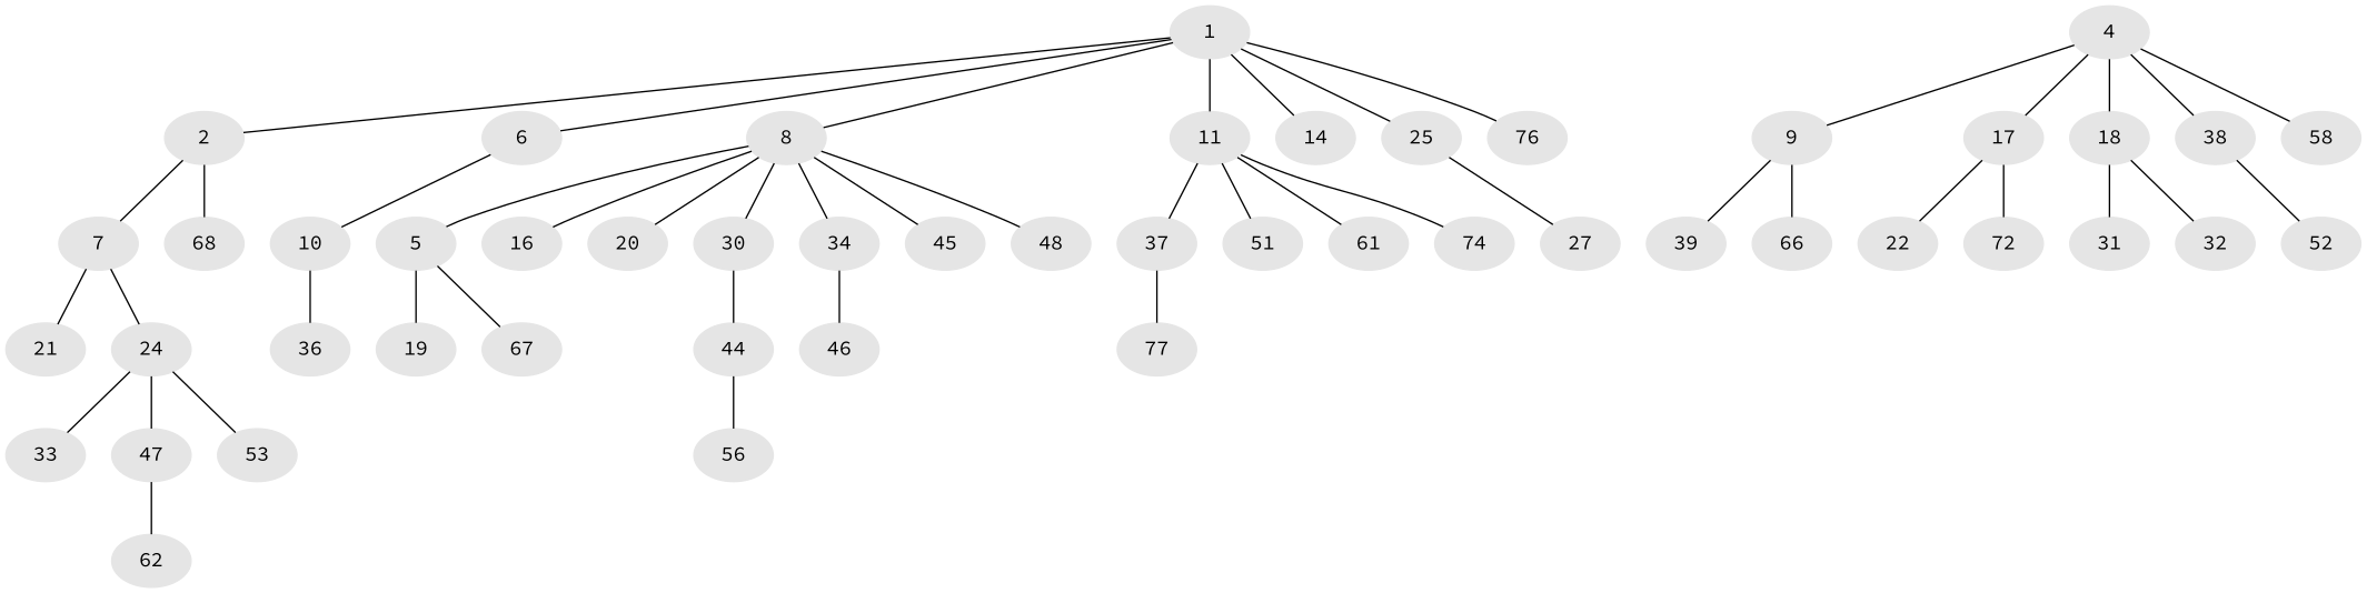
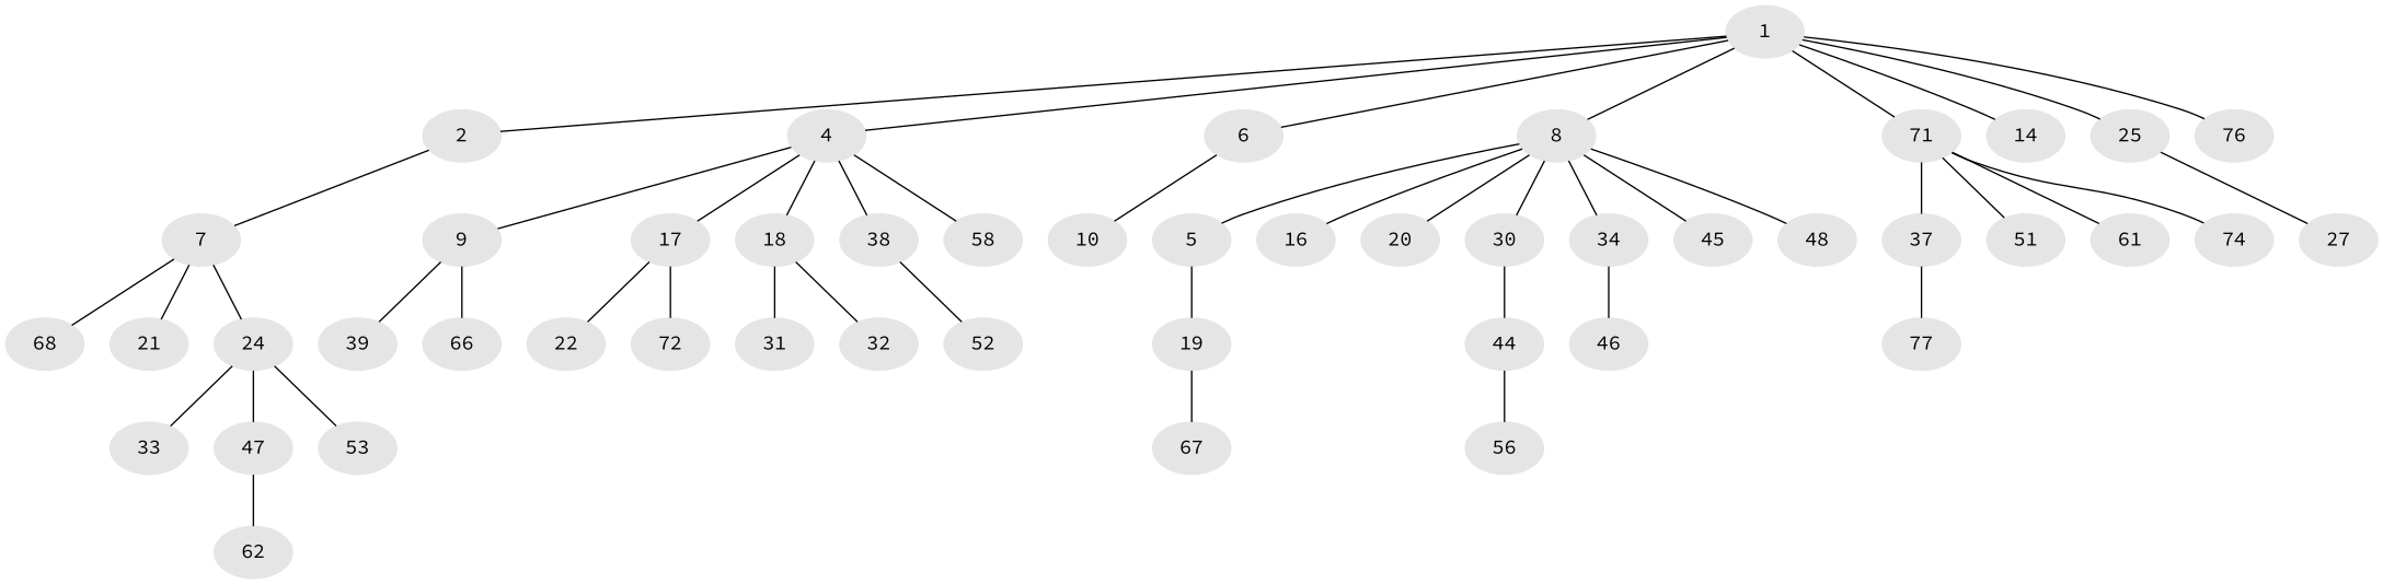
  graph {
    fontname="Source Code Pro"
    node [color=gray90 fontname="Source Code Pro" style=filled]
    edge [fontname="Source Code Pro"]
    1 [super="+3"]
    2 [super="+35"]
    4 [super="+13"]
    6
    8 [super="+12"]
-   11 [super="+23"]
+   11 [super="+23" label=71]
    14 [super="+54"]
    25 [super="+75"]
    76
    7 [super="+15"]
    68
    9 [super="+26"]
    17 [super="+40"]
    18 [super="+79"]
    38
    58
    5 [super="+43"]
    19
    10 [super="+41"]
    16
    20 [super="+49"]
    30 [super="+42"]
    34
    45 [super="+50"]
    48 [super="+63"]
    37 [super="+70"]
    51
    61
    74
    27 [super="+60"]
    21 [super="+28"]
    24 [super="+29"]
    39
    66
    22 [super="+57"]
    72
    31 [super="+69"]
    32 [super="+73"]
    52 [super="+59"]
    67
-   36 [super="+65"]
    33
    47 [super="+71"]
    53
    44
    46
    77
    62
    56 [super="+78"]
    1 -- 2
+   1 -- 4
    1 -- 6
    1 -- 8
    1 -- 11
    1 -- 14
    1 -- 25
    1 -- 76
    2 -- 7
-   2 -- 68
+   7 -- 68
    4 -- 9
    4 -- 17
    4 -- 18
    4 -- 38
    4 -- 58
    6 -- 10
    8 -- 5
    8 -- 16
    8 -- 20
    8 -- 30
    8 -- 34
    8 -- 45
    8 -- 48
    11 -- 37
    11 -- 51
    11 -- 61
    11 -- 74
    25 -- 27
    7 -- 21
    7 -- 24
    9 -- 39
    9 -- 66
    17 -- 22
    17 -- 72
    18 -- 31
    18 -- 32
    38 -- 52
    5 -- 19
-   5 -- 67
-   10 -- 36
+   19 -- 67
    30 -- 44
    34 -- 46
    37 -- 77
    24 -- 33
    24 -- 47
    24 -- 53
    47 -- 62
    44 -- 56
  }
